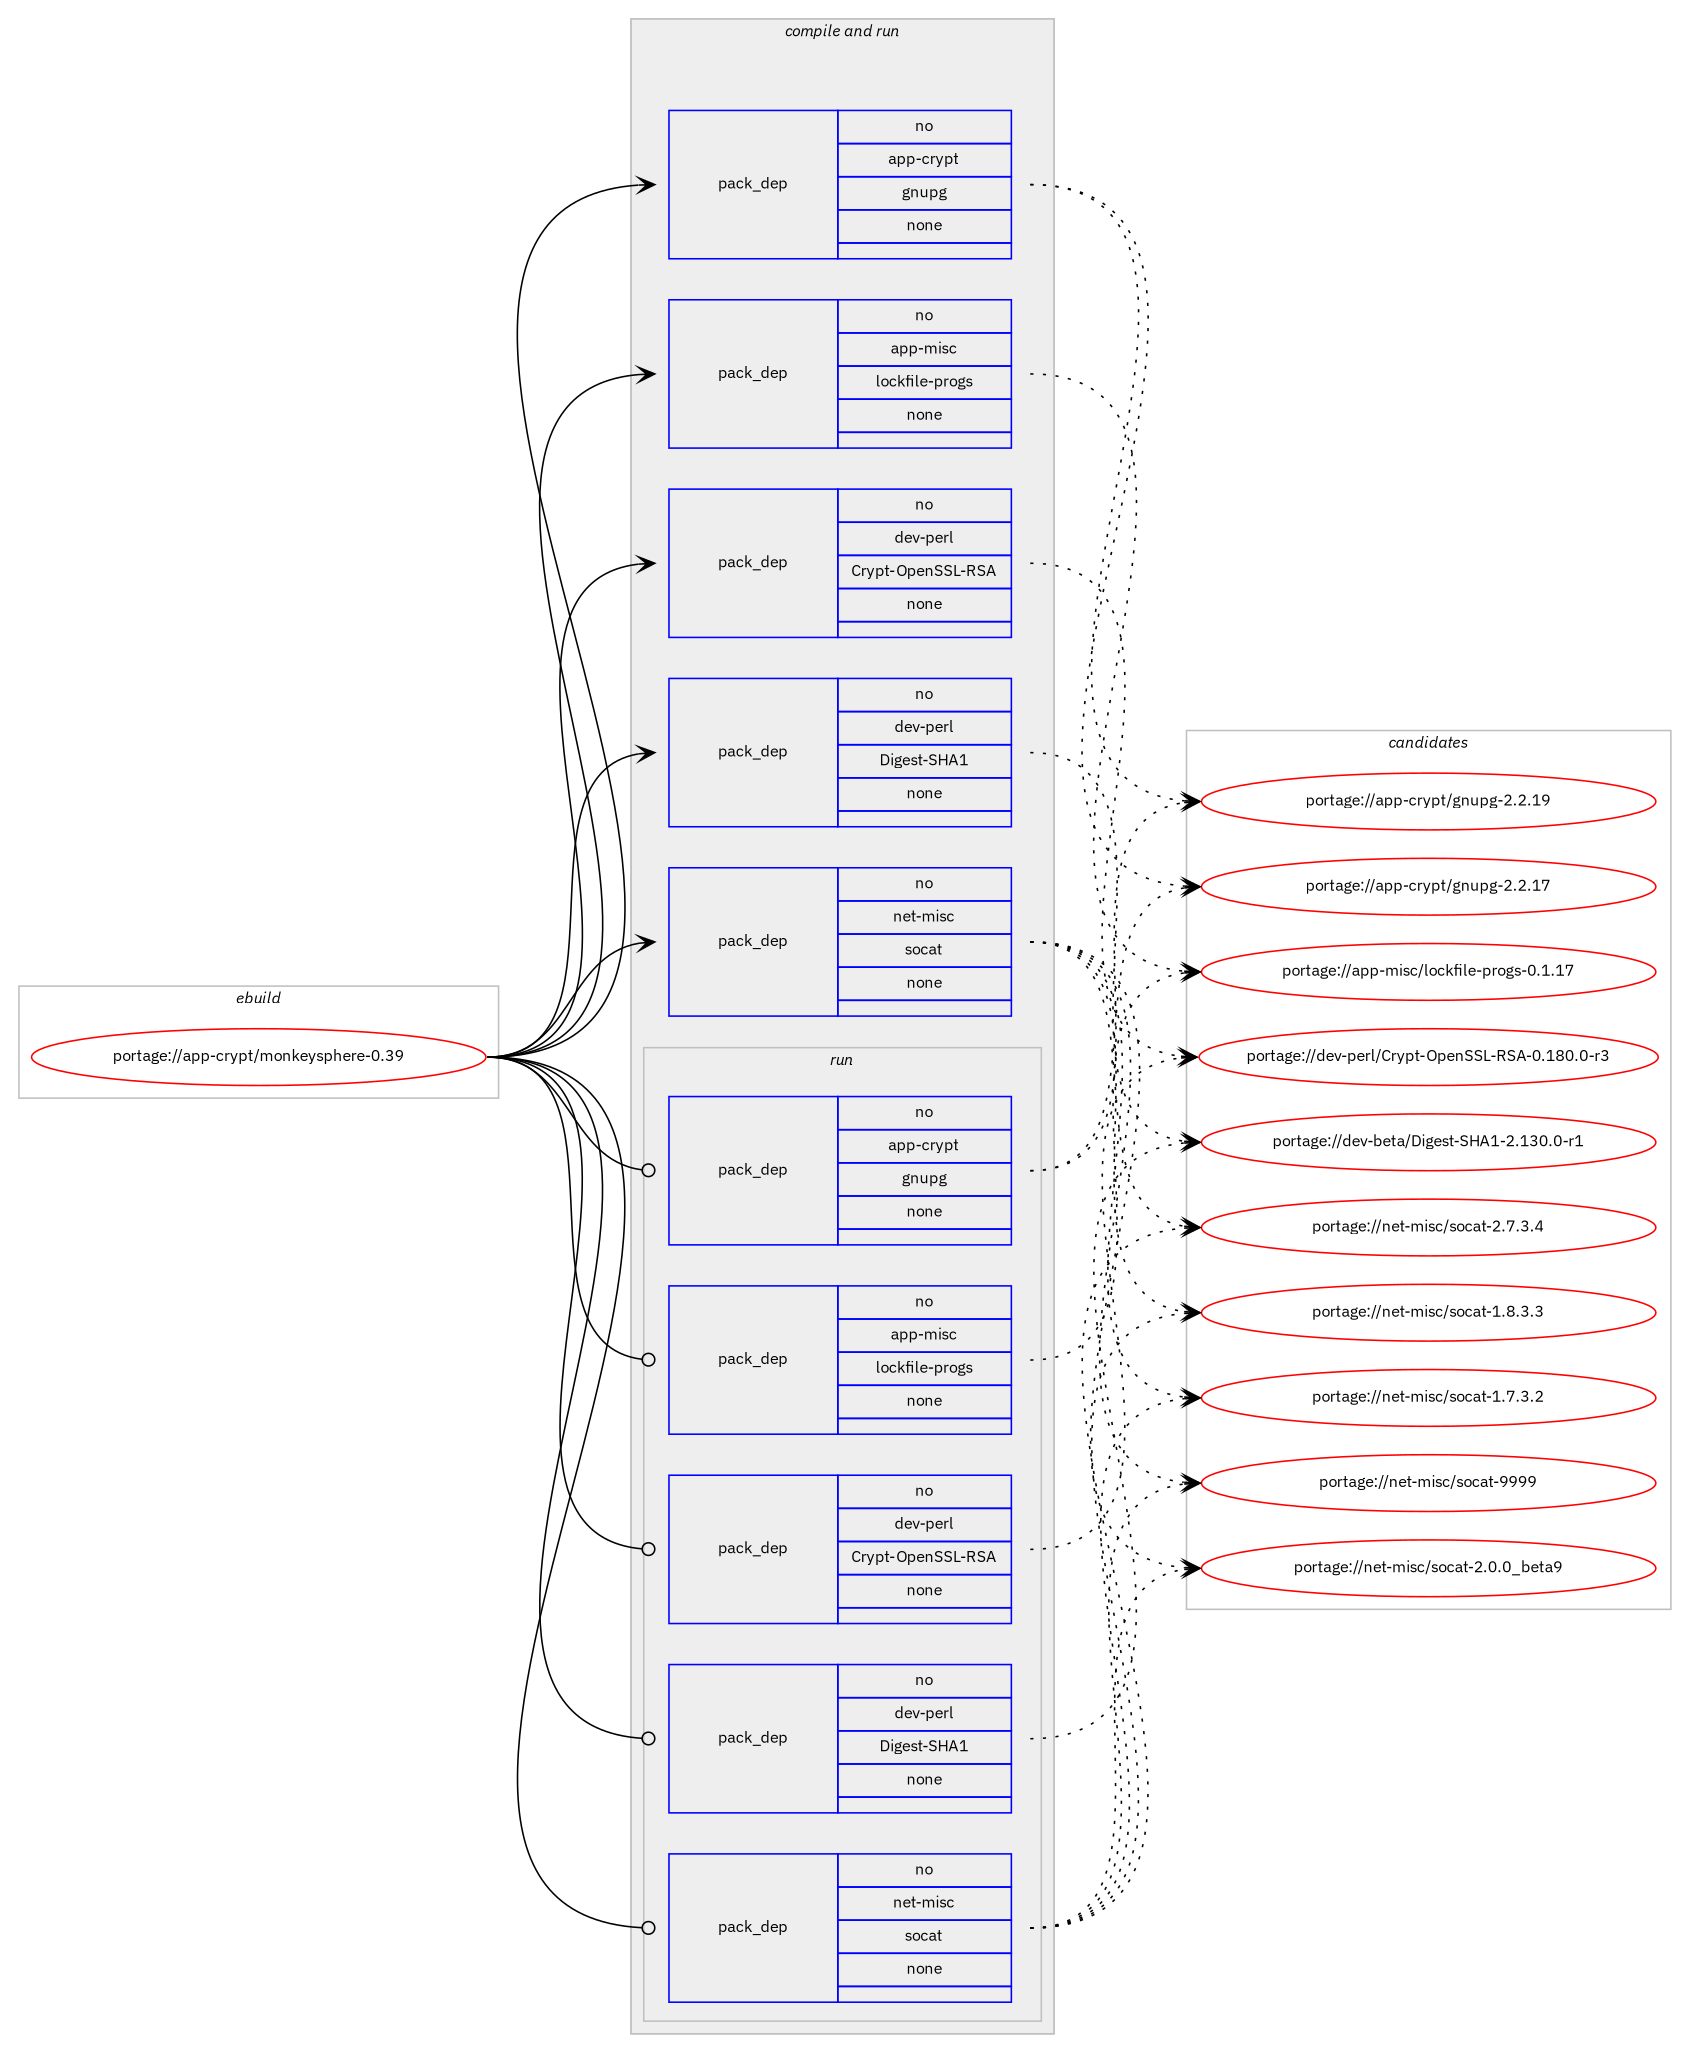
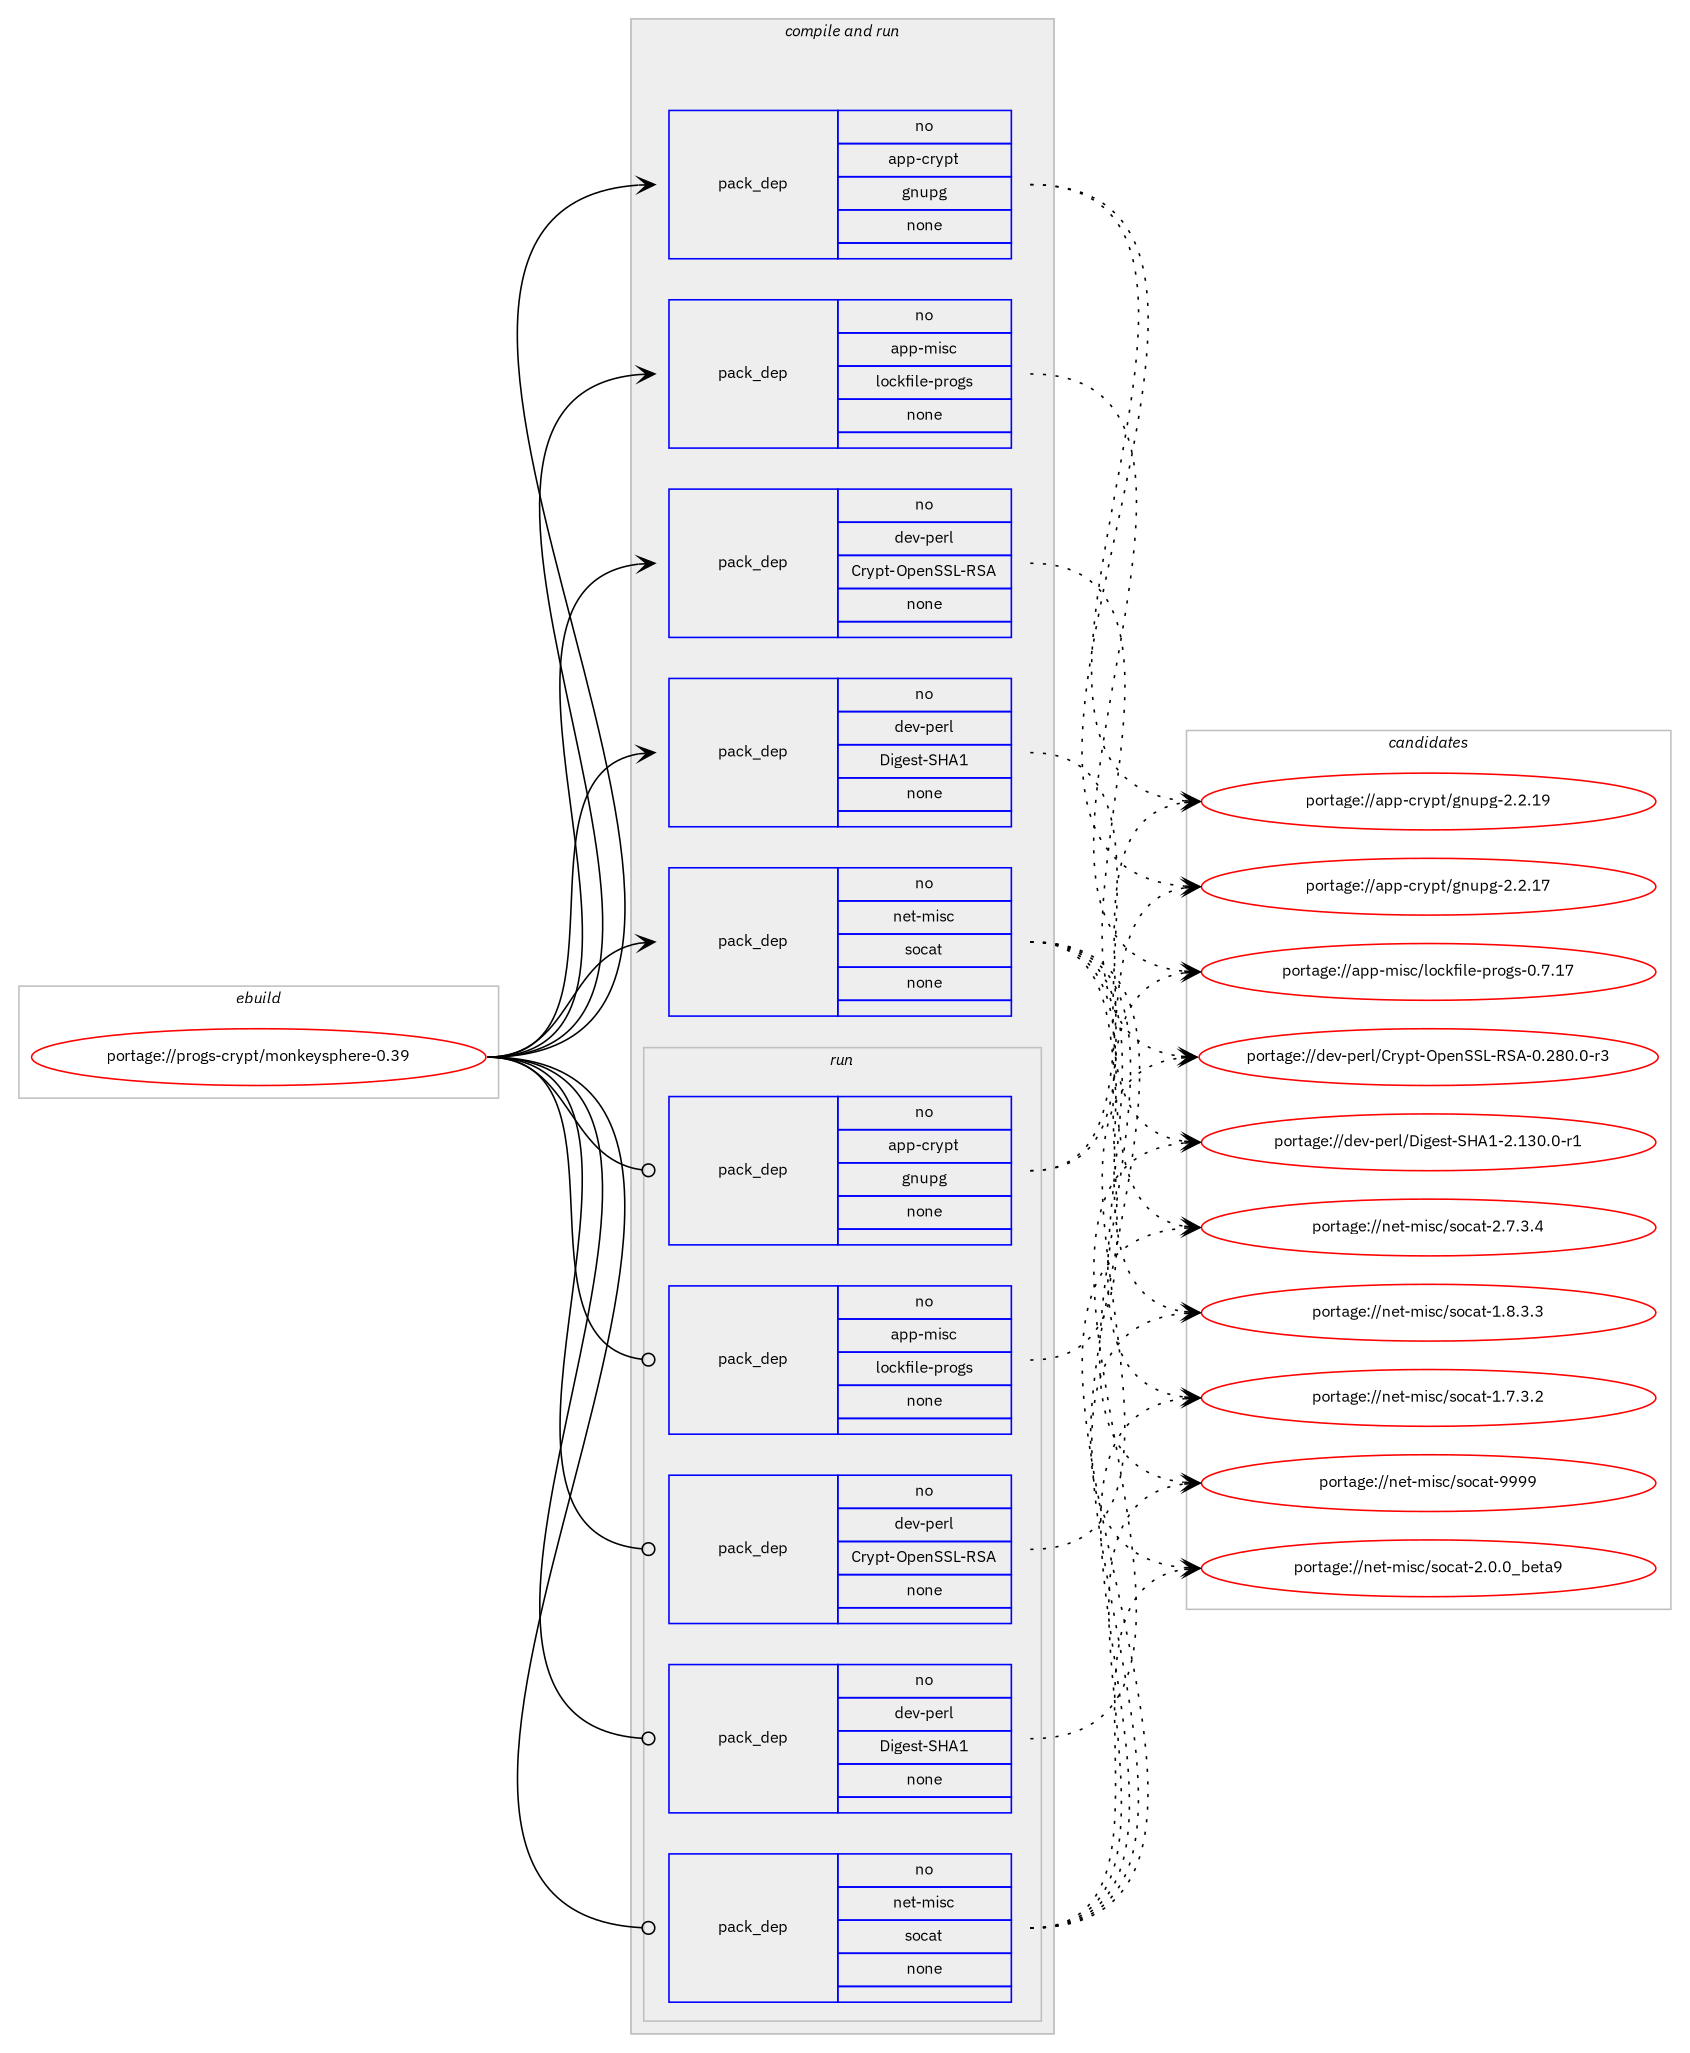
  digraph {
    compound=true
    concentrate=true
    fontname="IBM Plex Sans"
    fontsize=10
    newrank=true
    rankdir=LR
    ranksep=1.5
    node [color=red fontname="IBM Plex Sans" fontsize=10]
    edge [arrowhead=vee fontname="IBM Plex Sans" headport=w style=dotted tailport=e weight=100]
-   n1 [label="portage://app-crypt/monkeysphere-0.39" width=4]
+   n1 [label="portage://progs-crypt/monkeysphere-0.39" width=4]
    n2 [color=blue label=<<TABLE BORDER="0" CELLBORDER="1" CELLSPACING="0" CELLPADDING="4" WIDTH="220"><TR><TD ROWSPAN="6" CELLPADDING="30">pack_dep</TD></TR><TR><TD WIDTH="110">no</TD></TR><TR><TD>app-crypt</TD></TR><TR><TD>gnupg</TD></TR><TR><TD>none</TD></TR><TR><TD></TD></TR></TABLE>> shape=none]
    n3 [color=blue label=<<TABLE BORDER="0" CELLBORDER="1" CELLSPACING="0" CELLPADDING="4" WIDTH="220"><TR><TD ROWSPAN="6" CELLPADDING="30">pack_dep</TD></TR><TR><TD WIDTH="110">no</TD></TR><TR><TD>app-misc</TD></TR><TR><TD>lockfile-progs</TD></TR><TR><TD>none</TD></TR><TR><TD></TD></TR></TABLE>> shape=none]
    n4 [color=blue label=<<TABLE BORDER="0" CELLBORDER="1" CELLSPACING="0" CELLPADDING="4" WIDTH="220"><TR><TD ROWSPAN="6" CELLPADDING="30">pack_dep</TD></TR><TR><TD WIDTH="110">no</TD></TR><TR><TD>dev-perl</TD></TR><TR><TD>Crypt-OpenSSL-RSA</TD></TR><TR><TD>none</TD></TR><TR><TD></TD></TR></TABLE>> shape=none]
    n5 [color=blue label=<<TABLE BORDER="0" CELLBORDER="1" CELLSPACING="0" CELLPADDING="4" WIDTH="220"><TR><TD ROWSPAN="6" CELLPADDING="30">pack_dep</TD></TR><TR><TD WIDTH="110">no</TD></TR><TR><TD>dev-perl</TD></TR><TR><TD>Digest-SHA1</TD></TR><TR><TD>none</TD></TR><TR><TD></TD></TR></TABLE>> shape=none]
    n6 [color=blue label=<<TABLE BORDER="0" CELLBORDER="1" CELLSPACING="0" CELLPADDING="4" WIDTH="220"><TR><TD ROWSPAN="6" CELLPADDING="30">pack_dep</TD></TR><TR><TD WIDTH="110">no</TD></TR><TR><TD>net-misc</TD></TR><TR><TD>socat</TD></TR><TR><TD>none</TD></TR><TR><TD></TD></TR></TABLE>> shape=none]
    n7 [color=blue label=<<TABLE BORDER="0" CELLBORDER="1" CELLSPACING="0" CELLPADDING="4" WIDTH="220"><TR><TD ROWSPAN="6" CELLPADDING="30">pack_dep</TD></TR><TR><TD WIDTH="110">no</TD></TR><TR><TD>app-crypt</TD></TR><TR><TD>gnupg</TD></TR><TR><TD>none</TD></TR><TR><TD></TD></TR></TABLE>> shape=none]
    n8 [color=blue label=<<TABLE BORDER="0" CELLBORDER="1" CELLSPACING="0" CELLPADDING="4" WIDTH="220"><TR><TD ROWSPAN="6" CELLPADDING="30">pack_dep</TD></TR><TR><TD WIDTH="110">no</TD></TR><TR><TD>app-misc</TD></TR><TR><TD>lockfile-progs</TD></TR><TR><TD>none</TD></TR><TR><TD></TD></TR></TABLE>> shape=none]
    n9 [color=blue label=<<TABLE BORDER="0" CELLBORDER="1" CELLSPACING="0" CELLPADDING="4" WIDTH="220"><TR><TD ROWSPAN="6" CELLPADDING="30">pack_dep</TD></TR><TR><TD WIDTH="110">no</TD></TR><TR><TD>dev-perl</TD></TR><TR><TD>Crypt-OpenSSL-RSA</TD></TR><TR><TD>none</TD></TR><TR><TD></TD></TR></TABLE>> shape=none]
    n10 [color=blue label=<<TABLE BORDER="0" CELLBORDER="1" CELLSPACING="0" CELLPADDING="4" WIDTH="220"><TR><TD ROWSPAN="6" CELLPADDING="30">pack_dep</TD></TR><TR><TD WIDTH="110">no</TD></TR><TR><TD>dev-perl</TD></TR><TR><TD>Digest-SHA1</TD></TR><TR><TD>none</TD></TR><TR><TD></TD></TR></TABLE>> shape=none]
    n11 [color=blue label=<<TABLE BORDER="0" CELLBORDER="1" CELLSPACING="0" CELLPADDING="4" WIDTH="220"><TR><TD ROWSPAN="6" CELLPADDING="30">pack_dep</TD></TR><TR><TD WIDTH="110">no</TD></TR><TR><TD>net-misc</TD></TR><TR><TD>socat</TD></TR><TR><TD>none</TD></TR><TR><TD></TD></TR></TABLE>> shape=none]
    n12 [label="portage://app-crypt/gnupg-2.2.19" width=4]
    n13 [label="portage://app-crypt/gnupg-2.2.17" width=4]
-   n14 [label="portage://app-misc/lockfile-progs-0.1.17" width=4]
-   n15 [label="portage://dev-perl/Crypt-OpenSSL-RSA-0.180.0-r3" width=4]
-   n16 [label="portage://dev-beta/Digest-SHA1-2.130.0-r1" width=4]
+   n14 [label="portage://app-misc/lockfile-progs-0.7.17" width=4]
+   n15 [label="portage://dev-perl/Crypt-OpenSSL-RSA-0.280.0-r3" width=4]
+   n16 [label="portage://dev-perl/Digest-SHA1-2.130.0-r1" width=4]
    n17 [label="portage://net-misc/socat-9999" width=4]
    n18 [label="portage://net-misc/socat-2.0.0_beta9" width=4]
    n19 [label="portage://net-misc/socat-2.7.3.4" width=4]
    n20 [label="portage://net-misc/socat-1.8.3.3" width=4]
    n21 [label="portage://net-misc/socat-1.7.3.2" width=4]
    subgraph cluster_1 {
      color=gray
      label=<<i>ebuild</i>>
      n1
    }
    subgraph cluster_2 {
      color=gray
      label=<<i>dependencies</i>>
      subgraph cluster_3 {
        color=gray
        fillcolor="#eeeeee"
        label=<<i>compile</i>>
        style=filled
        subgraph sub_4 {
          color=gray
          fillcolor="#eeeeee"
          label=<<i>compile</i>>
          style=filled
          n2
        }
        subgraph sub_5 {
          color=gray
          fillcolor="#eeeeee"
          label=<<i>compile</i>>
          style=filled
          n3
        }
        subgraph sub_6 {
          color=gray
          fillcolor="#eeeeee"
          label=<<i>compile</i>>
          style=filled
          n4
        }
        subgraph sub_7 {
          color=gray
          fillcolor="#eeeeee"
          label=<<i>compile</i>>
          style=filled
          n5
        }
        subgraph sub_8 {
          color=gray
          fillcolor="#eeeeee"
          label=<<i>compile</i>>
          style=filled
          n6
        }
      }
      subgraph cluster_9 {
        color=gray
        fillcolor="#eeeeee"
        label=<<i>compile and run</i>>
        style=filled
      }
      subgraph cluster_10 {
        color=gray
        fillcolor="#eeeeee"
        label=<<i>run</i>>
        style=filled
        subgraph sub_11 {
          color=gray
          fillcolor="#eeeeee"
          label=<<i>run</i>>
          style=filled
          n7
        }
        subgraph sub_12 {
          color=gray
          fillcolor="#eeeeee"
          label=<<i>run</i>>
          style=filled
          n8
        }
        subgraph sub_13 {
          color=gray
          fillcolor="#eeeeee"
          label=<<i>run</i>>
          style=filled
          n9
        }
        subgraph sub_14 {
          color=gray
          fillcolor="#eeeeee"
          label=<<i>run</i>>
          style=filled
          n10
        }
        subgraph sub_15 {
          color=gray
          fillcolor="#eeeeee"
          label=<<i>run</i>>
          style=filled
          n11
        }
      }
    }
    subgraph cluster_16 {
      color=gray
      label=<<i>candidates</i>>
      rank=same
      subgraph sub_17 {
        color=black
        label=<<i>candidates</i>>
        nodesep=1
        rank=same
        n12
        n13
      }
      subgraph sub_18 {
        color=black
        label=<<i>candidates</i>>
        nodesep=1
        rank=same
        n14
      }
      subgraph sub_19 {
        color=black
        label=<<i>candidates</i>>
        nodesep=1
        rank=same
        n15
      }
      subgraph sub_20 {
        color=black
        label=<<i>candidates</i>>
        nodesep=1
        rank=same
        n16
      }
      subgraph sub_21 {
        color=black
        label=<<i>candidates</i>>
        nodesep=1
        rank=same
        n17
        n18
        n19
        n20
        n21
      }
      subgraph sub_22 {
        color=black
        label=<<i>candidates</i>>
        nodesep=1
        rank=same
        n12
        n13
      }
      subgraph sub_23 {
        color=black
        label=<<i>candidates</i>>
        nodesep=1
        rank=same
        n14
      }
      subgraph sub_24 {
        color=black
        label=<<i>candidates</i>>
        nodesep=1
        rank=same
        n15
      }
      subgraph sub_25 {
        color=black
        label=<<i>candidates</i>>
        nodesep=1
        rank=same
        n16
      }
      subgraph sub_26 {
        color=black
        label=<<i>candidates</i>>
        nodesep=1
        rank=same
        n17
        n18
        n19
        n20
        n21
      }
    }
    n1 -> n2 [style=solid weight=20]
    n1 -> n3 [style=solid weight=20]
    n1 -> n4 [style=solid weight=20]
    n1 -> n5 [style=solid weight=20]
    n1 -> n6 [style=solid weight=20]
    n1 -> n7 [arrowhead=odot style=solid weight=20]
    n1 -> n8 [arrowhead=odot style=solid weight=20]
    n1 -> n9 [arrowhead=odot style=solid weight=20]
    n1 -> n10 [arrowhead=odot style=solid weight=20]
    n1 -> n11 [arrowhead=odot style=solid weight=20]
    n2 -> n12
    n2 -> n13
    n3 -> n14
    n4 -> n15
    n5 -> n16
    n6 -> n17
    n6 -> n18
    n6 -> n19
    n6 -> n20
    n6 -> n21
    n7 -> n12
    n7 -> n13
    n8 -> n14
    n9 -> n15
    n10 -> n16
    n11 -> n17
    n11 -> n18
    n11 -> n19
    n11 -> n20
    n11 -> n21
  }
